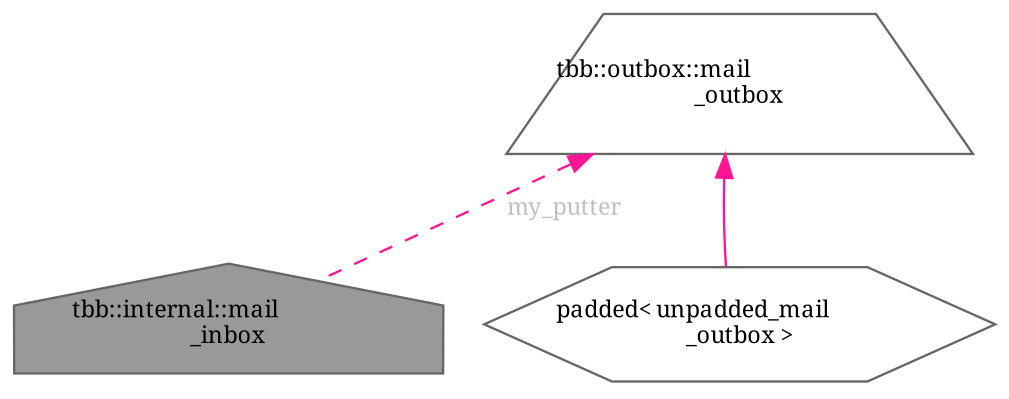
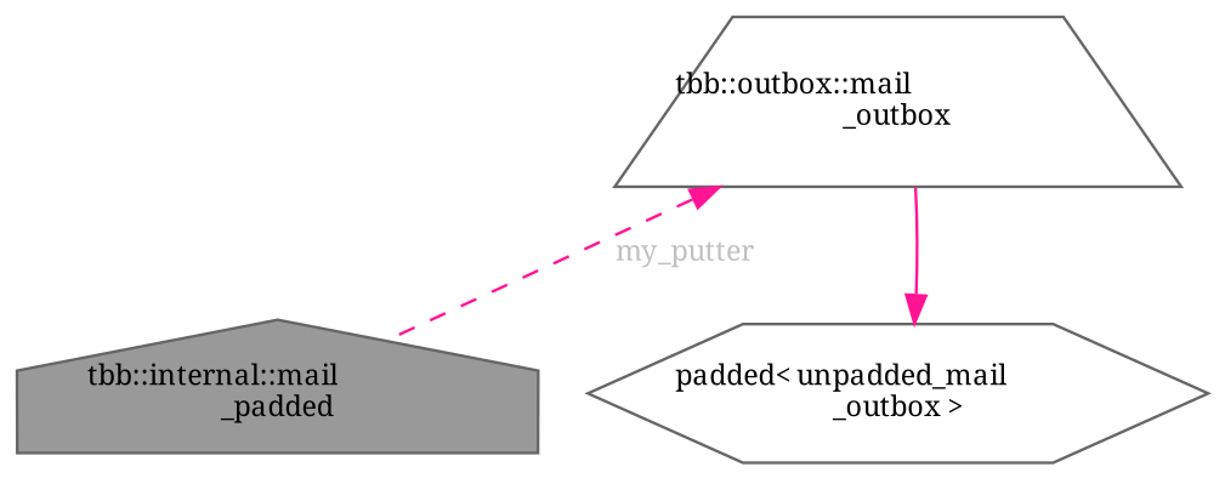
  digraph {
    fontname="Noto Serif"
    node [color=gray40 fillcolor=white fontname="Noto Serif" fontsize=10 style=filled]
    edge [color=deeppink dir=back fontname="Noto Serif" fontsize=10 labelfontname=Helvetica labelfontsize=10]
-   n1 [fillcolor=grey60 fontcolor=black height=0.2 label="tbb::internal::mail\l_inbox" shape=house width=0.4]
+   n1 [fillcolor=grey60 fontcolor=black height=0.2 label="tbb::internal::mail\l_padded" shape=house width=0.4]
    n2 [height=0.2 label="tbb::outbox::mail\l_outbox" shape=trapezium width=0.4]
    n3 [height=0.2 label="padded\< unpadded_mail\l_outbox \>" shape=hexagon width=0.4]
    n2 -> n1 [fontcolor=grey label=" my_putter" style=dashed]
-   n2 -> n3 [style=solid]
+   n3 -> n2 [style=solid]
  }
